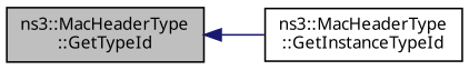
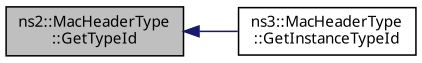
  digraph {
    rankdir=LR
    fontname="Noto Sans"
    node [color=black fontname="Noto Sans" fontsize=10 shape=record style=filled]
-   n1 [fillcolor=grey75 fontcolor=black height=0.2 label="ns3::MacHeaderType\l::GetTypeId" width=0.4]
+   n1 [fillcolor=grey75 fontcolor=black height=0.2 label="ns2::MacHeaderType\l::GetTypeId" width=0.4]
    n2 [fillcolor=white height=0.2 label="ns3::MacHeaderType\l::GetInstanceTypeId" width=0.4]
    n1 -> n2 [color=midnightblue dir=back fontname="Noto Sans" fontsize=10 labelfontname=Helvetica labelfontsize=10 style=solid]
  }
